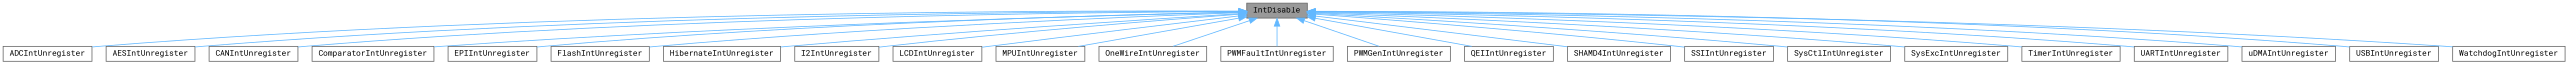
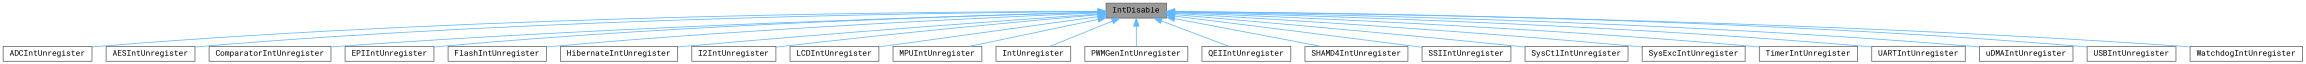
  digraph {
    fontname="Roboto Mono"
    rankdir=TB
    node [color=grey40 fillcolor=white fontname="Roboto Mono" fontsize=10 shape=box style=filled]
    edge [color=steelblue1 dir=back fontname="Roboto Mono" fontsize=10 labelfontname=Helvetica labelfontsize=10 style=solid]
    n1 [color=gray40 fillcolor=grey60 fontcolor=black height=0.2 label=IntDisable width=0.4]
    n2 [height=0.2 label=ADCIntUnregister width=0.4]
    n3 [height=0.2 label=AESIntUnregister width=0.4]
-   n4 [height=0.2 label=CANIntUnregister width=0.4]
    n5 [height=0.2 label=ComparatorIntUnregister width=0.4]
    n6 [height=0.2 label=EPIIntUnregister width=0.4]
    n7 [height=0.2 label=FlashIntUnregister width=0.4]
    n8 [height=0.2 label=HibernateIntUnregister width=0.4]
    n9 [height=0.2 label=I2IntUnregister width=0.4]
    n10 [height=0.2 label=LCDIntUnregister width=0.4]
    n11 [height=0.2 label=MPUIntUnregister width=0.4]
-   n12 [height=0.2 label=OneWireIntUnregister width=0.4]
-   n13 [height=0.2 label=PWMFaultIntUnregister width=0.4]
+   n13 [height=0.2 label=IntUnregister width=0.4]
    n14 [height=0.2 label=PWMGenIntUnregister width=0.4]
    n15 [height=0.2 label=QEIIntUnregister width=0.4]
    n16 [height=0.2 label=SHAMD4IntUnregister width=0.4]
    n17 [height=0.2 label=SSIIntUnregister width=0.4]
    n18 [height=0.2 label=SysCtlIntUnregister width=0.4]
    n19 [height=0.2 label=SysExcIntUnregister width=0.4]
    n20 [height=0.2 label=TimerIntUnregister width=0.4]
    n21 [height=0.2 label=UARTIntUnregister width=0.4]
    n22 [height=0.2 label=uDMAIntUnregister width=0.4]
    n23 [height=0.2 label=USBIntUnregister width=0.4]
    n24 [height=0.2 label=WatchdogIntUnregister width=0.4]
    n1 -> n2
    n1 -> n3
-   n1 -> n4
    n1 -> n5
    n1 -> n6
    n1 -> n7
    n1 -> n8
    n1 -> n9
    n1 -> n10
    n1 -> n11
-   n1 -> n12
    n1 -> n13
    n1 -> n14
    n1 -> n15
    n1 -> n16
    n1 -> n17
    n1 -> n18
    n1 -> n19
    n1 -> n20
    n1 -> n21
    n1 -> n22
    n1 -> n23
    n1 -> n24
  }
